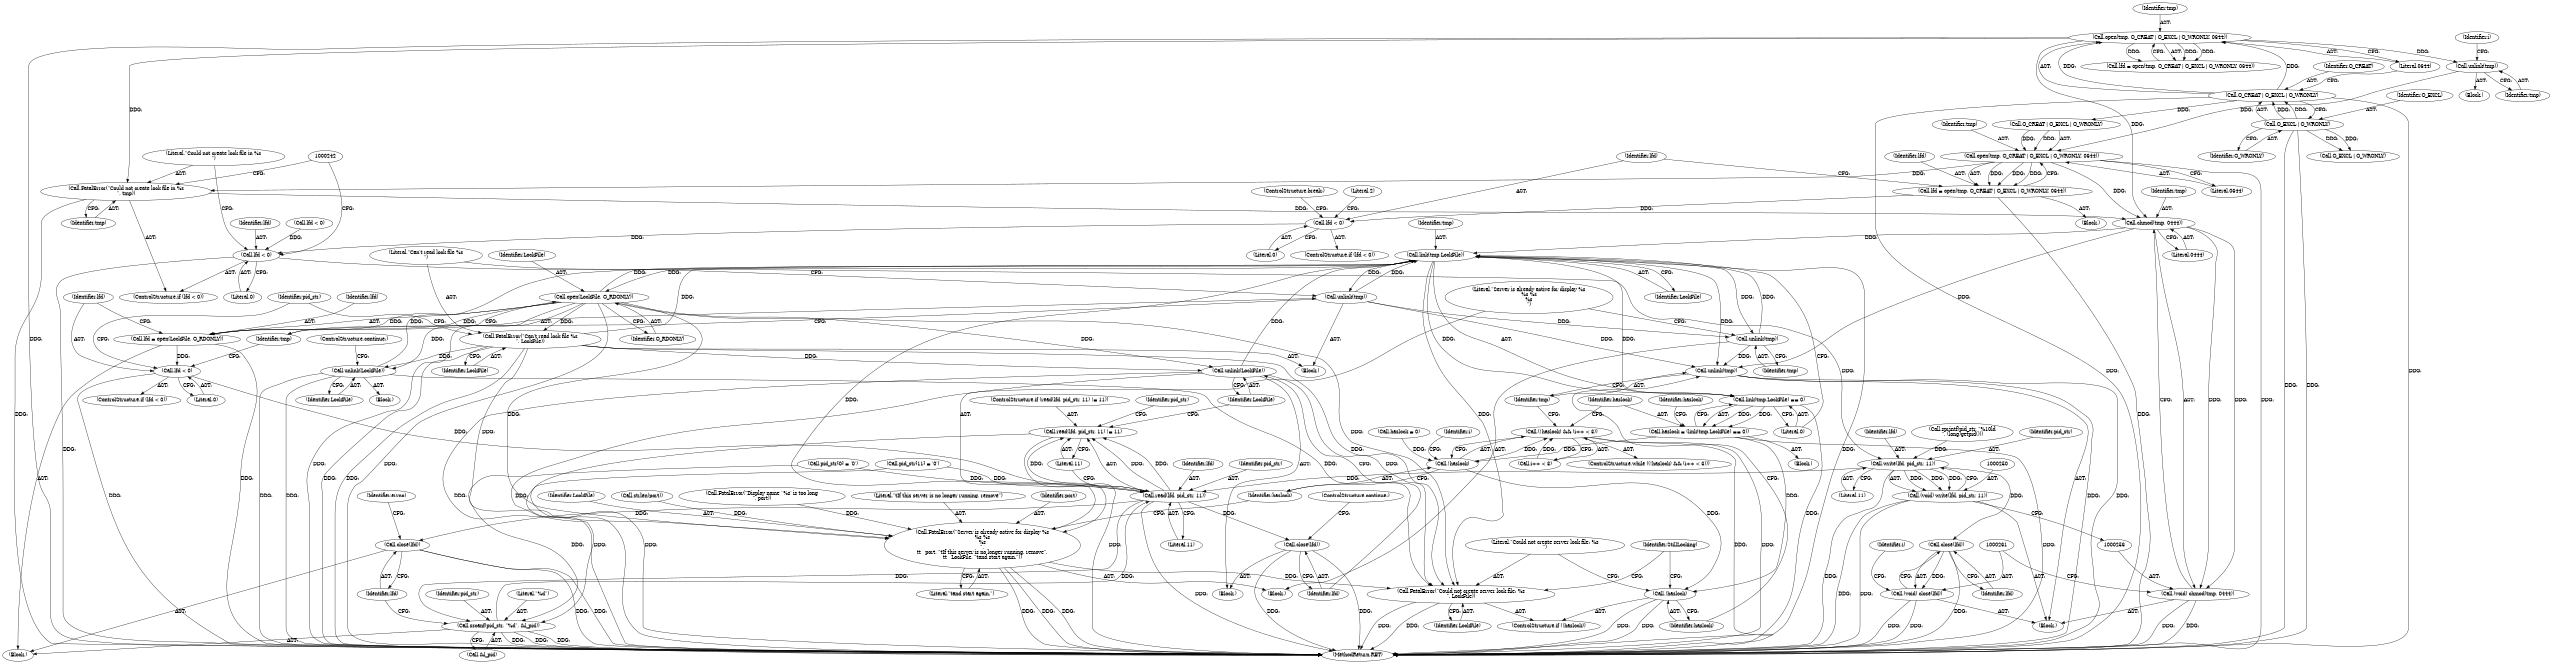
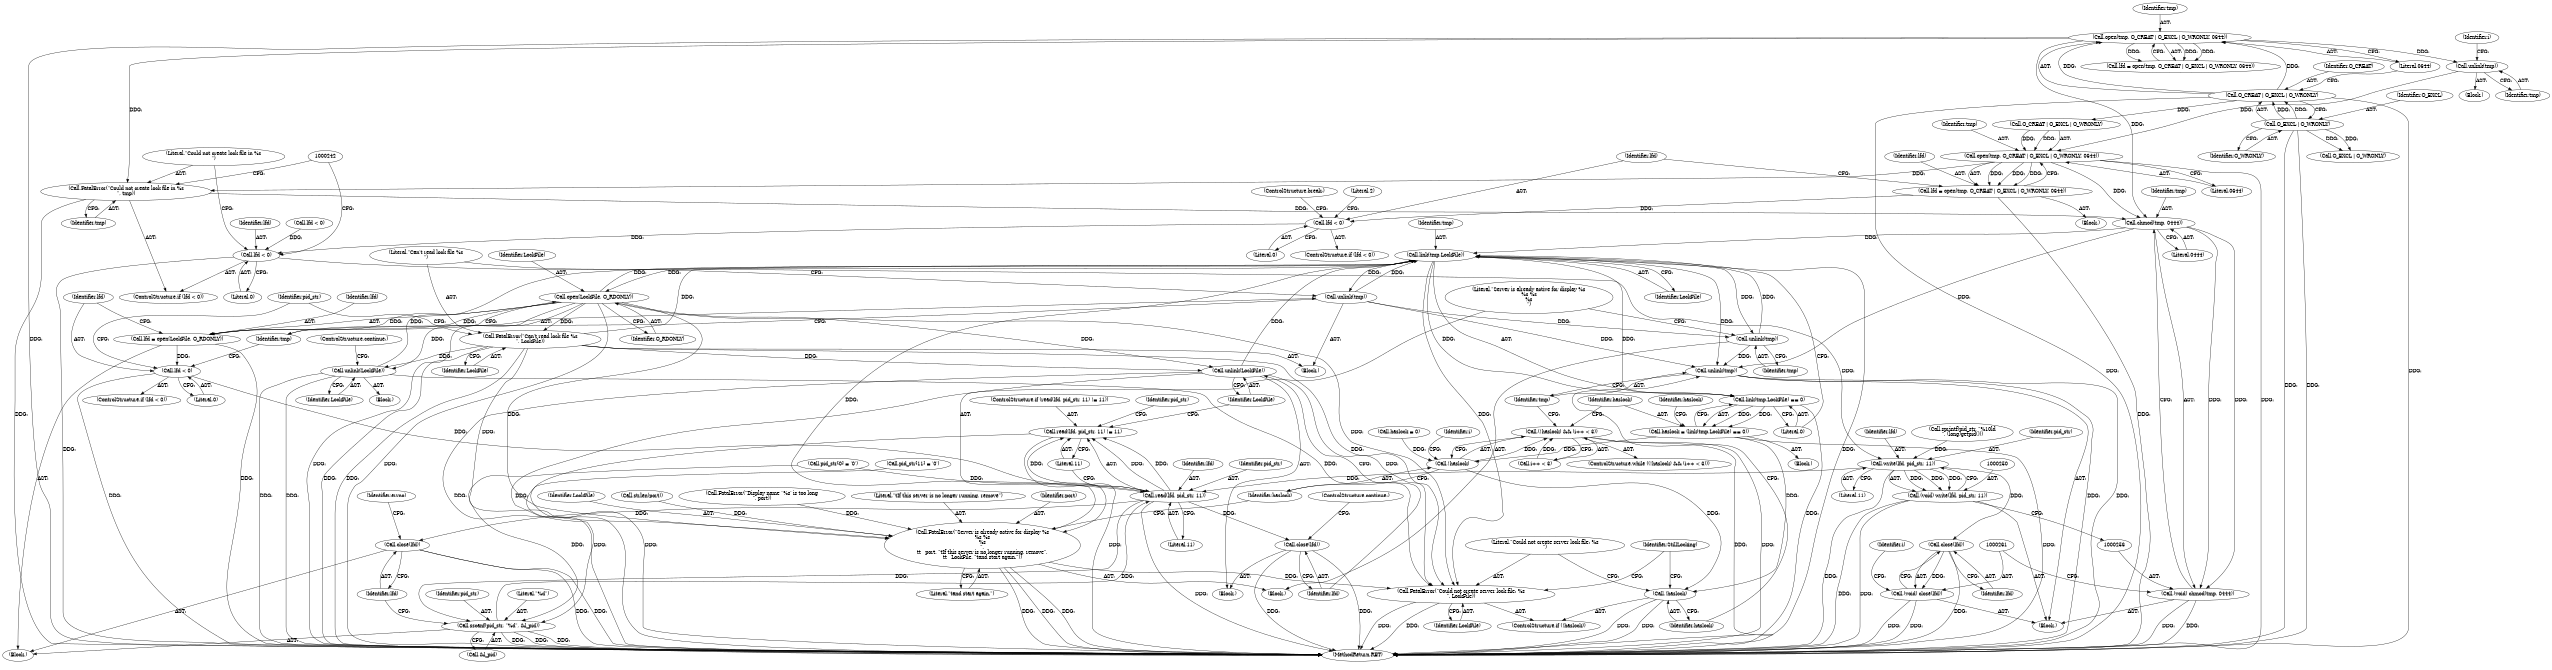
  digraph {
    n1 [label="(Call,unlink(tmp))"]
    n2 [label="(Call,open(tmp, O_CREAT | O_EXCL | O_WRONLY, 0644))"]
    n3 [label="(Block,)"]
    n4 [label="(Identifier,tmp)"]
    n5 [label="(Call,FatalError(\"Could not create lock file in %s\n\", tmp))"]
    n6 [label="(Call,chmod(tmp, 0444))"]
    n7 [label="(MethodReturn,RET)"]
    n8 [label="(Call,lfd = open(tmp, O_CREAT | O_EXCL | O_WRONLY, 0644))"]
    n9 [label="(Literal,0644)"]
    n10 [label="(Call,open(tmp, O_CREAT | O_EXCL | O_WRONLY, 0644))"]
    n11 [label="(Literal,0644)"]
    n12 [label="(Call,lfd = open(tmp, O_CREAT | O_EXCL | O_WRONLY, 0644))"]
    n13 [label="(ControlStructure,if (lfd < 0))"]
    n14 [label="(Identifier,tmp)"]
    n15 [label="(Call,(void) chmod(tmp, 0444))"]
    n16 [label="(Call,link(tmp,LockFile))"]
    n17 [label="(Call,unlink(tmp))"]
    n18 [label="(Literal,0444)"]
    n19 [label="(Call,O_CREAT | O_EXCL | O_WRONLY)"]
    n20 [label="(Call,O_EXCL | O_WRONLY)"]
    n21 [label="(Call,O_CREAT | O_EXCL | O_WRONLY)"]
    n22 [label="(Call,O_EXCL | O_WRONLY)"]
    n23 [label="(Identifier,O_WRONLY)"]
    n24 [label="(Call,lfd < 0)"]
    n25 [label="(Block,)"]
    n26 [label="(Call,lfd < 0)"]
    n27 [label="(ControlStructure,if (lfd < 0))"]
    n28 [label="(Literal,0)"]
    n29 [label="(Call,write(lfd, pid_str, 11))"]
    n30 [label="(Literal,0)"]
    n31 [label="(Call,(void) write(lfd, pid_str, 11))"]
    n32 [label="(Call,close(lfd))"]
    n33 [label="(Call,read(lfd, pid_str, 11))"]
    n34 [label="(Literal,11)"]
    n35 [label="(Block,)"]
    1000256
    n37 [label="(Call,(void) close(lfd))"]
    n38 [label="(Identifier,lfd)"]
    n39 [label="(Call,read(lfd, pid_str, 11) != 11)"]
    n40 [label="(Call,close(lfd))"]
    n41 [label="(Call,sscanf(pid_str, \"%d\", &l_pid))"]
    n42 [label="(Call,close(lfd))"]
    n43 [label="(Literal,11)"]
    n44 [label="(Literal,11)"]
    n45 [label="(Identifier,lfd)"]
    n46 [label="(Block,)"]
    n47 [label="(Block,)"]
    n48 [label="(Call,&l_pid)"]
    n49 [label="(Identifier,lfd)"]
    n50 [label="(ControlStructure,if (read(lfd, pid_str, 11) != 11))"]
    n51 [label="(Call,unlink(LockFile))"]
    n52 [label="(Call,link(tmp,LockFile) == 0)"]
    n53 [label="(Call,open(LockFile, O_RDONLY))"]
    n54 [label="(Call,FatalError(\"Could not create server lock file: %s\n\", LockFile))"]
    n55 [label="(Call,unlink(tmp))"]
    n56 [label="(Call,unlink(tmp))"]
    n57 [label="(Identifier,LockFile)"]
    n58 [label="(Identifier,tmp)"]
    n59 [label="(Call,haslock = (link(tmp,LockFile) == 0))"]
    n60 [label="(Literal,0)"]
    n61 [label="(Call,lfd = open(LockFile, O_RDONLY))"]
    n62 [label="(Call,FatalError(\"Can't read lock file %s\n\", LockFile))"]
    n63 [label="(Call,unlink(LockFile))"]
    n64 [label="(Call,FatalError(\"Server is already active for display %s\n%s %s\n%s\n\",\n\t\t   port, \"\tIf this server is no longer running, remove\",\n\t\t   LockFile, \"\tand start again.\"))"]
    n65 [label="(Identifier,O_RDONLY)"]
    n66 [label="(ControlStructure,if (!haslock))"]
    n67 [label="(Identifier,LockFile)"]
    n68 [label="(Block,)"]
    n69 [label="(Identifier,tmp)"]
    n70 [label="(Block,)"]
    n71 [label="(Identifier,tmp)"]
    n72 [label="(Call,!haslock)"]
    n73 [label="(Call,!haslock)"]
    n74 [label="(Block,)"]
    n75 [label="(Call,(!haslock) && (i++ < 3))"]
    n76 [label="(Identifier,haslock)"]
    n77 [label="(Identifier,haslock)"]
    n78 [label="(Call,i++ < 3)"]
    n79 [label="(ControlStructure,while ((!haslock) && (i++ < 3)))"]
    n80 [label="(Call,lfd < 0)"]
    n81 [label="(Identifier,LockFile)"]
    n82 [label="(Identifier,LockFile)"]
    n83 [label="(Identifier,LockFile)"]
    n84 [label="(Block,)"]
    n85 [label="(Literal,\"\tand start again.\")"]
    n86 [label="(ControlStructure,if (lfd < 0))"]
    n87 [label="(Literal,0)"]
    n88 [label="(Identifier,haslock)"]
    n89 [label="(Call,FatalError(\"Display name `%s' is too long\n\", port))"]
    n90 [label="(Identifier,LockFile)"]
    n91 [label="(Call,strlen(port))"]
    n92 [label="(Literal,\"Could not create lock file in %s\n\")"]
    n93 [label="(ControlStructure,break;)"]
    n94 [label="(Identifier,pid_str)"]
    n95 [label="(Identifier,O_CREAT)"]
    n96 [label="(ControlStructure,continue;)"]
    n97 [label="(Literal,2)"]
    n98 [label="(Identifier,lfd)"]
    n99 [label="(Identifier,O_EXCL)"]
    n100 [label="(Literal,\"Server is already active for display %s\n%s %s\n%s\n\")"]
    n101 [label="(Call,sprintf(pid_str, \"%10ld\n\", (long)getpid()))"]
    n102 [label="(Literal,\"\tIf this server is no longer running, remove\")"]
    n103 [label="(Identifier,lfd)"]
    n104 [label="(Identifier,pid_str)"]
    n105 [label="(Identifier,tmp)"]
    n106 [label="(Identifier,lfd)"]
    n107 [label="(Call,pid_str[0] = '\0')"]
    n108 [label="(Literal,\"Could not create server lock file: %s\n\")"]
    n109 [label="(Identifier,port)"]
    n110 [label="(Identifier,haslock)"]
    n111 [label="(Identifier,i)"]
    n112 [label="(Literal,\"%d\")"]
    n113 [label="(Call,haslock = 0)"]
    n114 [label="(ControlStructure,continue;)"]
    n115 [label="(Identifier,LockFile)"]
    n116 [label="(Identifier,lfd)"]
    n117 [label="(Identifier,lfd)"]
    n118 [label="(Identifier,tmp)"]
    n119 [label="(Call,lfd < 0)"]
    n120 [label="(Identifier,errno)"]
    n121 [label="(Call,pid_str[11] = '\0')"]
    n122 [label="(Identifier,pid_str)"]
    n123 [label="(Identifier,StillLocking)"]
    n124 [label="(Identifier,pid_str)"]
    n125 [label="(Identifier,i)"]
    n126 [label="(Identifier,lfd)"]
    n127 [label="(Identifier,tmp)"]
    n128 [label="(Identifier,tmp)"]
    n129 [label="(Literal,\"Can't read lock file %s\n\")"]
    n130 [label="(Identifier,pid_str)"]
    n131 [label="(Identifier,lfd)"]
    n132 [label="(Identifier,i)"]
    1000242
    1000250
    1000261
    n1 -> n2 [label="DDG: "]
    n1 -> n3 [label="AST: "]
    n1 -> n4 [label="CFG: "]
    n2 -> n5 [label="DDG: "]
    n2 -> n6 [label="DDG: "]
    n2 -> n7 [label="DDG: "]
    n2 -> n8 [label="AST: "]
    n2 -> n8 [label="DDG: "]
    n2 -> n8 [label="DDG: "]
    n2 -> n8 [label="DDG: "]
    n2 -> n9 [label="CFG: "]
    n4 -> n1 [label="AST: "]
    n5 -> n6 [label="DDG: "]
    n5 -> n7 [label="DDG: "]
    n5 -> n13 [label="AST: "]
    n5 -> n14 [label="CFG: "]
    n6 -> n15 [label="AST: "]
    n6 -> n15 [label="DDG: "]
    n6 -> n15 [label="DDG: "]
    n6 -> n16 [label="DDG: "]
    n6 -> n17 [label="DDG: "]
    n6 -> n18 [label="CFG: "]
    n8 -> n2 [label="CFG: "]
    n8 -> n7 [label="DDG: "]
    n8 -> n24 [label="DDG: "]
    n8 -> n25 [label="AST: "]
    n9 -> n2 [label="AST: "]
    n10 -> n1 [label="DDG: "]
    n10 -> n5 [label="DDG: "]
    n10 -> n6 [label="DDG: "]
    n10 -> n7 [label="DDG: "]
    n10 -> n11 [label="CFG: "]
    n10 -> n12 [label="AST: "]
    n10 -> n12 [label="DDG: "]
    n10 -> n12 [label="DDG: "]
    n10 -> n12 [label="DDG: "]
    n11 -> n10 [label="AST: "]
    n11 -> n19 [label="CFG: "]
    n12 -> n10 [label="CFG: "]
    n14 -> n5 [label="AST: "]
    n15 -> n6 [label="CFG: "]
    n15 -> n7 [label="DDG: "]
    n15 -> n7 [label="DDG: "]
    n15 -> n35 [label="AST: "]
    n16 -> n7 [label="DDG: "]
    n16 -> n17 [label="DDG: "]
    n16 -> n52 [label="AST: "]
    n16 -> n52 [label="DDG: "]
    n16 -> n52 [label="DDG: "]
    n16 -> n53 [label="DDG: "]
    n16 -> n54 [label="DDG: "]
    n16 -> n55 [label="DDG: "]
    n16 -> n56 [label="DDG: "]
    n16 -> n57 [label="CFG: "]
    n17 -> n7 [label="DDG: "]
    n17 -> n7 [label="DDG: "]
    n17 -> n35 [label="AST: "]
    n17 -> n58 [label="CFG: "]
    n18 -> n6 [label="AST: "]
    n19 -> n7 [label="DDG: "]
    n19 -> n7 [label="DDG: "]
    n19 -> n10 [label="AST: "]
    n19 -> n10 [label="DDG: "]
    n19 -> n10 [label="DDG: "]
    n19 -> n20 [label="CFG: "]
    n19 -> n21 [label="DDG: "]
    n20 -> n7 [label="DDG: "]
    n20 -> n7 [label="DDG: "]
    n20 -> n19 [label="AST: "]
    n20 -> n19 [label="DDG: "]
    n20 -> n19 [label="DDG: "]
    n20 -> n22 [label="DDG: "]
    n20 -> n22 [label="DDG: "]
    n20 -> n23 [label="CFG: "]
    n21 -> n2 [label="AST: "]
    n21 -> n2 [label="DDG: "]
    n21 -> n2 [label="DDG: "]
    n23 -> n20 [label="AST: "]
    n24 -> n26 [label="DDG: "]
    n24 -> n27 [label="AST: "]
    n24 -> n28 [label="CFG: "]
    n26 -> n7 [label="DDG: "]
    n26 -> n13 [label="AST: "]
    n26 -> n29 [label="DDG: "]
    n26 -> n30 [label="CFG: "]
    n28 -> n24 [label="AST: "]
    n29 -> n7 [label="DDG: "]
    n29 -> n31 [label="AST: "]
    n29 -> n31 [label="DDG: "]
    n29 -> n31 [label="DDG: "]
    n29 -> n31 [label="DDG: "]
    n29 -> n32 [label="DDG: "]
    n29 -> n33 [label="DDG: "]
    n29 -> n34 [label="CFG: "]
    n30 -> n26 [label="AST: "]
    n31 -> n7 [label="DDG: "]
    n31 -> n7 [label="DDG: "]
    n31 -> n29 [label="CFG: "]
    n31 -> n35 [label="AST: "]
    n31 -> 1000256 [label="CFG: "]
    n32 -> n7 [label="DDG: "]
    n32 -> n37 [label="AST: "]
    n32 -> n37 [label="DDG: "]
    n32 -> n38 [label="CFG: "]
    n33 -> n7 [label="DDG: "]
    n33 -> n39 [label="AST: "]
    n33 -> n39 [label="DDG: "]
    n33 -> n39 [label="DDG: "]
    n33 -> n39 [label="DDG: "]
    n33 -> n40 [label="DDG: "]
    n33 -> n41 [label="DDG: "]
    n33 -> n42 [label="DDG: "]
    n33 -> n43 [label="CFG: "]
    n34 -> n29 [label="AST: "]
    1000256 -> n15 [label="AST: "]
    n37 -> n7 [label="DDG: "]
    n37 -> n7 [label="DDG: "]
    n37 -> n32 [label="CFG: "]
    n37 -> n35 [label="AST: "]
    n38 -> n32 [label="AST: "]
    n39 -> n7 [label="DDG: "]
    n39 -> n7 [label="DDG: "]
    n39 -> n44 [label="CFG: "]
    n40 -> n7 [label="DDG: "]
    n40 -> n7 [label="DDG: "]
    n40 -> n45 [label="CFG: "]
    n40 -> n46 [label="AST: "]
    n41 -> n7 [label="DDG: "]
    n41 -> n7 [label="DDG: "]
    n41 -> n7 [label="DDG: "]
    n41 -> n33 [label="DDG: "]
    n41 -> n47 [label="AST: "]
    n41 -> n48 [label="CFG: "]
    n42 -> n7 [label="DDG: "]
    n42 -> n7 [label="DDG: "]
    n42 -> n47 [label="AST: "]
    n42 -> n49 [label="CFG: "]
    n43 -> n33 [label="AST: "]
    n44 -> n33 [label="CFG: "]
    n44 -> n39 [label="AST: "]
    n45 -> n40 [label="AST: "]
    n45 -> n51 [label="CFG: "]
    n48 -> n41 [label="AST: "]
    n49 -> n41 [label="CFG: "]
    n49 -> n42 [label="AST: "]
    n50 -> n39 [label="AST: "]
    n51 -> n7 [label="DDG: "]
    n51 -> n7 [label="DDG: "]
    n51 -> n16 [label="DDG: "]
    n51 -> n46 [label="AST: "]
    n51 -> n54 [label="DDG: "]
    n51 -> n82 [label="CFG: "]
    n52 -> n7 [label="DDG: "]
    n52 -> n59 [label="AST: "]
    n52 -> n59 [label="DDG: "]
    n52 -> n59 [label="DDG: "]
    n52 -> n60 [label="CFG: "]
    n53 -> n7 [label="DDG: "]
    n53 -> n7 [label="DDG: "]
    n53 -> n16 [label="DDG: "]
    n53 -> n51 [label="DDG: "]
    n53 -> n54 [label="DDG: "]
    n53 -> n61 [label="AST: "]
    n53 -> n61 [label="DDG: "]
    n53 -> n61 [label="DDG: "]
    n53 -> n62 [label="DDG: "]
    n53 -> n63 [label="DDG: "]
    n53 -> n64 [label="DDG: "]
    n53 -> n65 [label="CFG: "]
    n54 -> n7 [label="DDG: "]
    n54 -> n7 [label="DDG: "]
    n54 -> n66 [label="AST: "]
    n54 -> n67 [label="CFG: "]
    n55 -> n16 [label="DDG: "]
    n55 -> n17 [label="DDG: "]
    n55 -> n56 [label="DDG: "]
    n55 -> n68 [label="AST: "]
    n55 -> n69 [label="CFG: "]
    n56 -> n16 [label="DDG: "]
    n56 -> n17 [label="DDG: "]
    n56 -> n70 [label="AST: "]
    n56 -> n71 [label="CFG: "]
    n57 -> n16 [label="AST: "]
    n58 -> n17 [label="AST: "]
    n58 -> n75 [label="CFG: "]
    n59 -> n7 [label="DDG: "]
    n59 -> n52 [label="CFG: "]
    n59 -> n72 [label="DDG: "]
    n59 -> n73 [label="DDG: "]
    n59 -> n74 [label="AST: "]
    n60 -> n16 [label="CFG: "]
    n60 -> n52 [label="AST: "]
    n61 -> n7 [label="DDG: "]
    n61 -> n47 [label="AST: "]
    n61 -> n53 [label="CFG: "]
    n61 -> n80 [label="DDG: "]
    n62 -> n7 [label="DDG: "]
    n62 -> n7 [label="DDG: "]
    n62 -> n16 [label="DDG: "]
    n62 -> n51 [label="DDG: "]
    n62 -> n54 [label="DDG: "]
    n62 -> n63 [label="DDG: "]
    n62 -> n64 [label="DDG: "]
    n62 -> n68 [label="AST: "]
    n62 -> n81 [label="CFG: "]
    n63 -> n7 [label="DDG: "]
    n63 -> n7 [label="DDG: "]
    n63 -> n16 [label="DDG: "]
    n63 -> n54 [label="DDG: "]
    n63 -> n83 [label="CFG: "]
    n63 -> n84 [label="AST: "]
    n64 -> n7 [label="DDG: "]
    n64 -> n7 [label="DDG: "]
    n64 -> n7 [label="DDG: "]
    n64 -> n16 [label="DDG: "]
    n64 -> n54 [label="DDG: "]
    n64 -> n70 [label="AST: "]
    n64 -> n85 [label="CFG: "]
    n65 -> n53 [label="AST: "]
    n67 -> n54 [label="AST: "]
    n69 -> n55 [label="AST: "]
    n69 -> n80 [label="CFG: "]
    n71 -> n56 [label="AST: "]
    n72 -> n73 [label="DDG: "]
    n72 -> n75 [label="AST: "]
    n72 -> n75 [label="DDG: "]
    n72 -> n76 [label="CFG: "]
    n73 -> n7 [label="DDG: "]
    n73 -> n7 [label="DDG: "]
    n73 -> n66 [label="AST: "]
    n73 -> n77 [label="CFG: "]
    n75 -> n7 [label="DDG: "]
    n75 -> n7 [label="DDG: "]
    n75 -> n72 [label="CFG: "]
    n75 -> n78 [label="CFG: "]
    n75 -> n79 [label="AST: "]
    n76 -> n64 [label="CFG: "]
    n76 -> n72 [label="AST: "]
    n77 -> n17 [label="CFG: "]
    n77 -> n73 [label="AST: "]
    n78 -> n75 [label="AST: "]
    n78 -> n75 [label="DDG: "]
    n80 -> n7 [label="DDG: "]
    n80 -> n33 [label="DDG: "]
    n80 -> n86 [label="AST: "]
    n80 -> n87 [label="CFG: "]
    n81 -> n62 [label="AST: "]
    n82 -> n39 [label="CFG: "]
    n82 -> n51 [label="AST: "]
    n83 -> n63 [label="AST: "]
    n85 -> n64 [label="AST: "]
    n87 -> n80 [label="AST: "]
    n88 -> n59 [label="AST: "]
    n88 -> n75 [label="CFG: "]
    n89 -> n64 [label="DDG: "]
    n90 -> n64 [label="AST: "]
    n91 -> n64 [label="DDG: "]
    n92 -> n5 [label="AST: "]
    n92 -> n26 [label="CFG: "]
    n93 -> n24 [label="CFG: "]
    n94 -> n39 [label="CFG: "]
    n95 -> n19 [label="AST: "]
    n96 -> n63 [label="CFG: "]
    n97 -> n24 [label="CFG: "]
    n98 -> n61 [label="AST: "]
    n99 -> n20 [label="AST: "]
    n100 -> n56 [label="CFG: "]
    n100 -> n64 [label="AST: "]
    n101 -> n29 [label="DDG: "]
    n102 -> n64 [label="AST: "]
    n103 -> n26 [label="AST: "]
    n104 -> n62 [label="CFG: "]
    n104 -> n80 [label="CFG: "]
    n105 -> n16 [label="AST: "]
    n106 -> n61 [label="CFG: "]
    n106 -> n80 [label="AST: "]
    n107 -> n33 [label="DDG: "]
    n107 -> n41 [label="DDG: "]
    n108 -> n54 [label="AST: "]
    n108 -> n73 [label="CFG: "]
    n109 -> n64 [label="AST: "]
    n110 -> n59 [label="CFG: "]
    n111 -> n1 [label="CFG: "]
    n112 -> n41 [label="AST: "]
    n113 -> n72 [label="DDG: "]
    n114 -> n40 [label="CFG: "]
    n115 -> n53 [label="AST: "]
    n116 -> n8 [label="CFG: "]
    n116 -> n24 [label="AST: "]
    n117 -> n33 [label="AST: "]
    n118 -> n10 [label="AST: "]
    n119 -> n26 [label="DDG: "]
    n120 -> n42 [label="CFG: "]
-   n121 -> n33 [label="DDG: "]
    n121 -> n41 [label="DDG: "]
    n122 -> n29 [label="AST: "]
    n123 -> n54 [label="CFG: "]
    n123 -> n73 [label="CFG: "]
    n124 -> n41 [label="AST: "]
    n125 -> n37 [label="CFG: "]
    n126 -> n8 [label="AST: "]
    n127 -> n2 [label="AST: "]
    n128 -> n6 [label="AST: "]
    n129 -> n55 [label="CFG: "]
    n129 -> n62 [label="AST: "]
    n130 -> n33 [label="AST: "]
    n131 -> n29 [label="AST: "]
    n132 -> n72 [label="CFG: "]
    1000242 -> n5 [label="CFG: "]
    1000242 -> n26 [label="CFG: "]
    1000250 -> n31 [label="AST: "]
    1000261 -> n15 [label="CFG: "]
    1000261 -> n37 [label="AST: "]
  }
